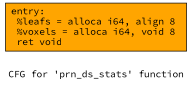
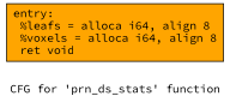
  digraph {
    label="CFG for 'prn_ds_stats' function"
    fontname="Source Code Pro"
-   n1 [label="{entry:\l  %leafs = alloca i64, align 8\l  %voxels = alloca i64, void 8\l  ret void\l}" shape=record style=filled fillcolor=orange fontname="Source Code Pro"]
+   n1 [label="{entry:\l  %leafs = alloca i64, align 8\l  %voxels = alloca i64, align 8\l  ret void\l}" shape=record style=filled fillcolor=orange fontname="Source Code Pro"]
  }
